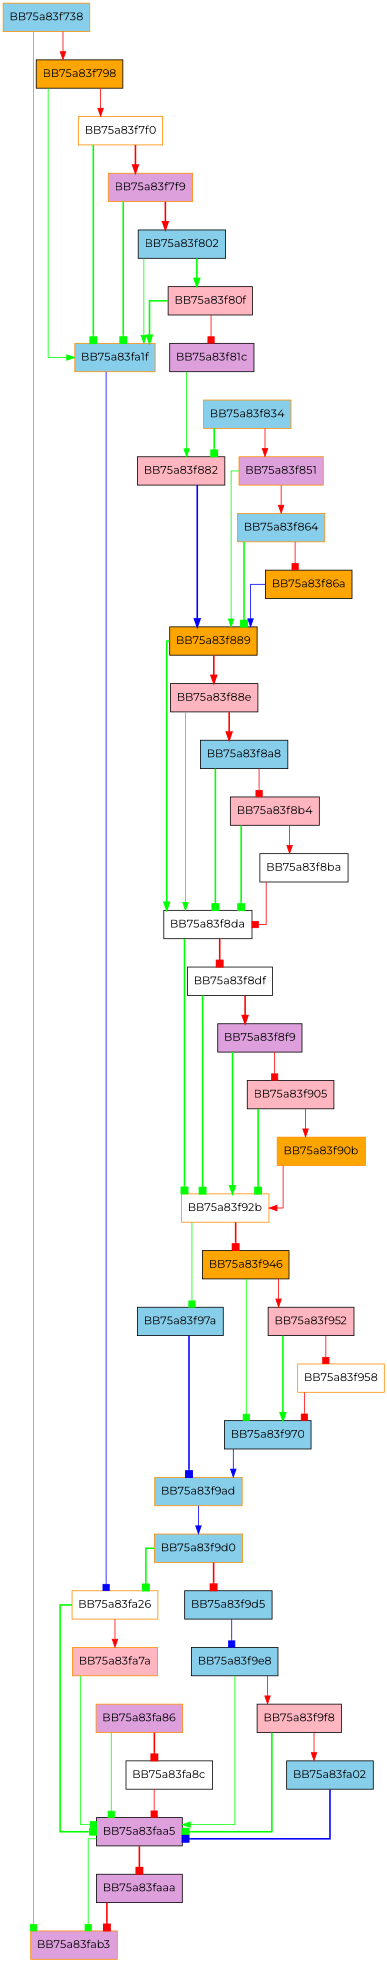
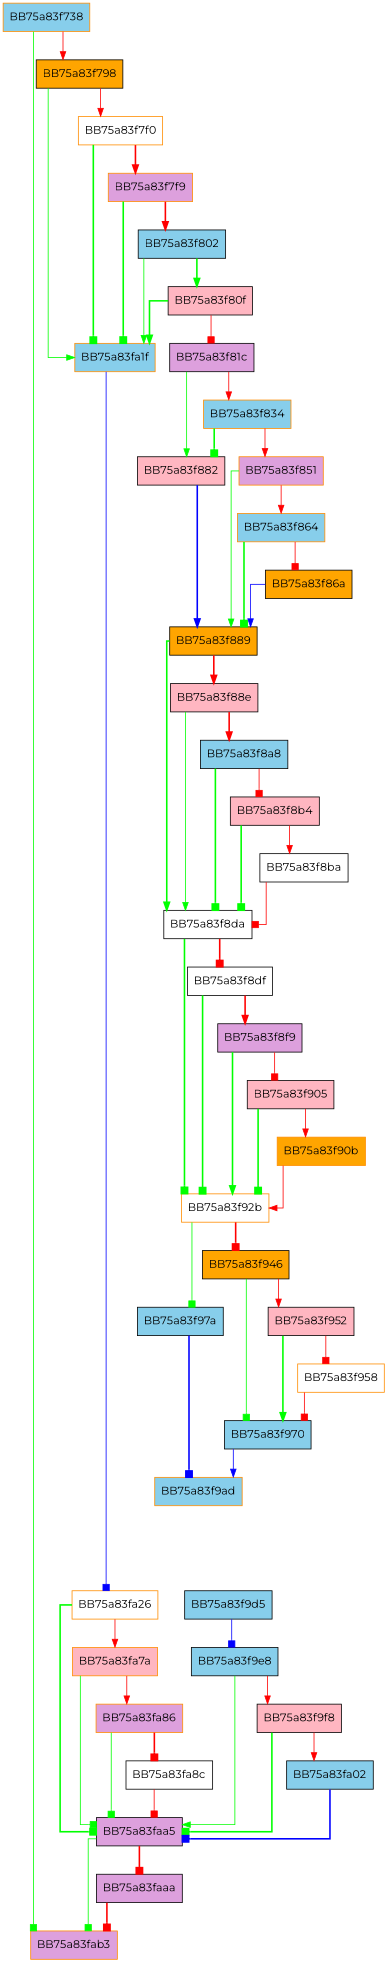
  digraph {
    fontname=Montserrat
    splines=ortho
    node [color=black fillcolor=skyblue fontname=Montserrat shape=box style=filled]
    edge [arrowhead=box color=red fontname=Montserrat style=solid]
    BB75a83f738 [color=darkorange]
    BB75a83fab3 [color=darkorange fillcolor=plum]
    BB75a83f798 [fillcolor=orange]
    BB75a83fa1f [color=darkorange]
    BB75a83f7f0 [color=darkorange fillcolor=white]
    BB75a83fa26 [color=darkorange fillcolor=white]
    BB75a83f7f9 [color=darkorange fillcolor=plum]
    BB75a83faa5 [fillcolor=plum]
    BB75a83fa7a [color=darkorange fillcolor=lightpink]
    BB75a83f802
    BB75a83f80f [fillcolor=lightpink]
    BB75a83f81c [fillcolor=plum]
    BB75a83f882 [fillcolor=lightpink]
    BB75a83f834 [color=darkorange]
    BB75a83f889 [fillcolor=orange]
    BB75a83f851 [color=darkorange fillcolor=plum]
    BB75a83f8da [fillcolor=white]
    BB75a83f88e [fillcolor=lightpink]
    BB75a83f864 [color=darkorange]
    BB75a83f86a [fillcolor=orange]
    BB75a83f92b [color=darkorange fillcolor=white]
    BB75a83f8df [fillcolor=white]
    BB75a83f8a8
    BB75a83f97a
    BB75a83f946 [fillcolor=orange]
    BB75a83f8f9 [fillcolor=plum]
    BB75a83f8b4 [fillcolor=lightpink]
    BB75a83f8ba [fillcolor=white]
    BB75a83f9ad [color=darkorange]
    BB75a83f970
    BB75a83f952 [fillcolor=lightpink]
    BB75a83f905 [fillcolor=lightpink]
    BB75a83f90b [color=darkorange fillcolor=orange]
-   BB75a83f9d0 [color=darkorange]
    BB75a83f958 [color=darkorange fillcolor=white]
    BB75a83f9d5
    BB75a83f9e8
    BB75a83faaa [fillcolor=plum]
    BB75a83fa86 [color=darkorange fillcolor=plum]
    BB75a83f9f8 [fillcolor=lightpink]
    BB75a83fa02
    BB75a83fa8c [fillcolor=white]
    BB75a83f738 -> BB75a83fab3 [color=green]
    BB75a83f738 -> BB75a83f798 [arrowhead=normal]
    BB75a83f798 -> BB75a83fa1f [arrowhead=normal color=green]
    BB75a83f798 -> BB75a83f7f0 [arrowhead=normal]
    BB75a83fa1f -> BB75a83fa26 [color=blue]
    BB75a83f7f0 -> BB75a83fa1f [color=green style=bold]
    BB75a83f7f0 -> BB75a83f7f9 [arrowhead=normal style=bold]
    BB75a83fa26 -> BB75a83faa5 [color=green style=bold]
    BB75a83fa26 -> BB75a83fa7a [arrowhead=normal]
    BB75a83f7f9 -> BB75a83fa1f [color=green style=bold]
    BB75a83f7f9 -> BB75a83f802 [arrowhead=normal style=bold]
    BB75a83faa5 -> BB75a83fab3 [color=green]
    BB75a83faa5 -> BB75a83faaa [style=bold]
    BB75a83fa7a -> BB75a83faa5 [color=green]
+   BB75a83fa7a -> BB75a83fa86 [arrowhead=normal]
    BB75a83f802 -> BB75a83fa1f [arrowhead=normal color=green]
    BB75a83f802 -> BB75a83f80f [arrowhead=normal color=green style=bold]
    BB75a83f80f -> BB75a83fa1f [arrowhead=normal color=green style=bold]
    BB75a83f80f -> BB75a83f81c
    BB75a83f81c -> BB75a83f882 [arrowhead=normal color=green]
+   BB75a83f81c -> BB75a83f834 [arrowhead=normal]
    BB75a83f882 -> BB75a83f889 [arrowhead=normal color=blue style=bold]
    BB75a83f834 -> BB75a83f882 [color=green style=bold]
    BB75a83f834 -> BB75a83f851 [arrowhead=normal]
    BB75a83f889 -> BB75a83f8da [arrowhead=normal color=green style=bold]
    BB75a83f889 -> BB75a83f88e [arrowhead=normal style=bold]
    BB75a83f851 -> BB75a83f889 [arrowhead=normal color=green]
    BB75a83f851 -> BB75a83f864 [arrowhead=normal]
    BB75a83f8da -> BB75a83f92b [color=green style=bold]
    BB75a83f8da -> BB75a83f8df [style=bold]
    BB75a83f88e -> BB75a83f8da [arrowhead=normal color=green]
    BB75a83f88e -> BB75a83f8a8 [arrowhead=normal style=bold]
    BB75a83f864 -> BB75a83f889 [color=green style=bold]
    BB75a83f864 -> BB75a83f86a
    BB75a83f86a -> BB75a83f889 [arrowhead=normal color=blue]
    BB75a83f92b -> BB75a83f97a [color=green]
    BB75a83f92b -> BB75a83f946 [style=bold]
    BB75a83f8df -> BB75a83f92b [color=green style=bold]
    BB75a83f8df -> BB75a83f8f9 [arrowhead=normal style=bold]
    BB75a83f8a8 -> BB75a83f8da [color=green style=bold]
    BB75a83f8a8 -> BB75a83f8b4
    BB75a83f97a -> BB75a83f9ad [color=blue style=bold]
    BB75a83f946 -> BB75a83f970 [color=green]
    BB75a83f946 -> BB75a83f952 [arrowhead=normal]
    BB75a83f8f9 -> BB75a83f92b [arrowhead=normal color=green style=bold]
    BB75a83f8f9 -> BB75a83f905
    BB75a83f8b4 -> BB75a83f8da [color=green style=bold]
    BB75a83f8b4 -> BB75a83f8ba [arrowhead=normal]
    BB75a83f8ba -> BB75a83f8da
-   BB75a83f9ad -> BB75a83f9d0 [arrowhead=normal color=blue]
    BB75a83f970 -> BB75a83f9ad [arrowhead=normal color=blue]
    BB75a83f952 -> BB75a83f970 [arrowhead=normal color=green style=bold]
    BB75a83f952 -> BB75a83f958
    BB75a83f905 -> BB75a83f92b [color=green style=bold]
    BB75a83f905 -> BB75a83f90b [arrowhead=normal]
    BB75a83f90b -> BB75a83f92b [arrowhead=normal]
-   BB75a83f9d0 -> BB75a83fa26 [color=green style=bold]
-   BB75a83f9d0 -> BB75a83f9d5 [style=bold]
    BB75a83f958 -> BB75a83f970
    BB75a83f9d5 -> BB75a83f9e8 [color=blue]
    BB75a83f9e8 -> BB75a83faa5 [arrowhead=normal color=green]
    BB75a83f9e8 -> BB75a83f9f8 [arrowhead=normal]
    BB75a83faaa -> BB75a83fab3 [style=bold]
    BB75a83fa86 -> BB75a83faa5 [color=green]
    BB75a83fa86 -> BB75a83fa8c [style=bold]
    BB75a83f9f8 -> BB75a83faa5 [color=green style=bold]
    BB75a83f9f8 -> BB75a83fa02 [arrowhead=normal]
    BB75a83fa02 -> BB75a83faa5 [color=blue style=bold]
    BB75a83fa8c -> BB75a83faa5
  }
